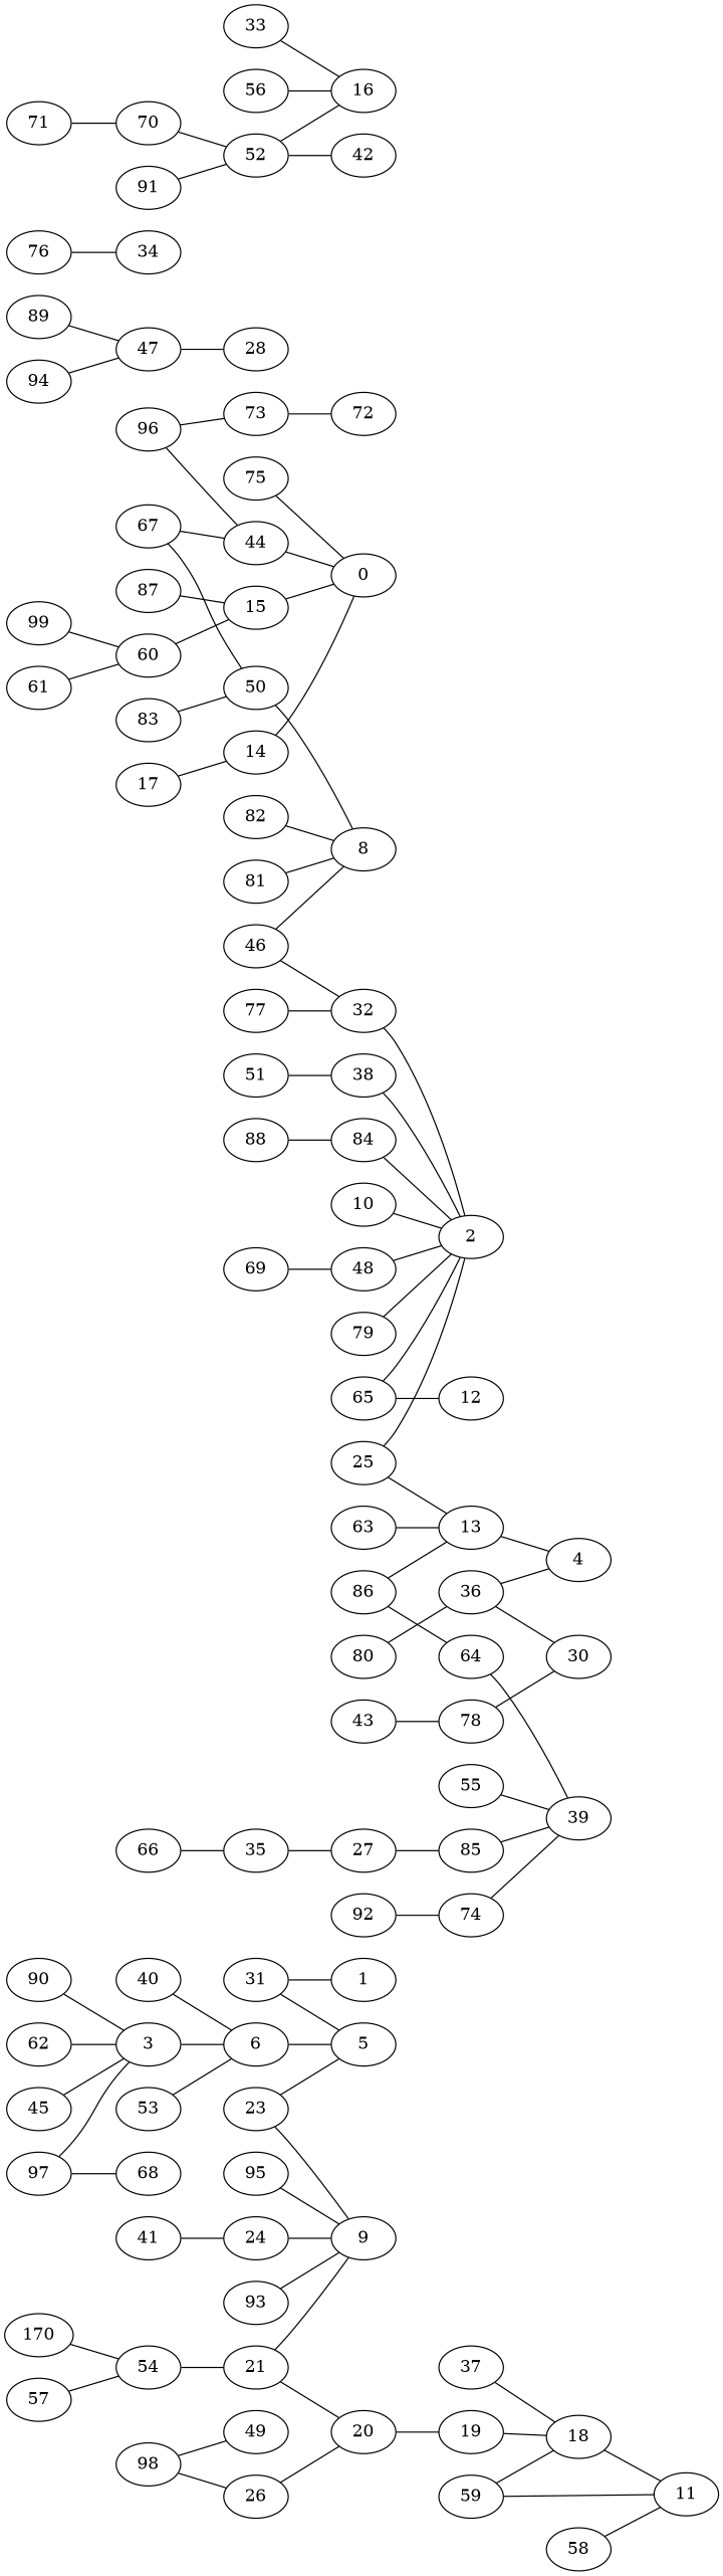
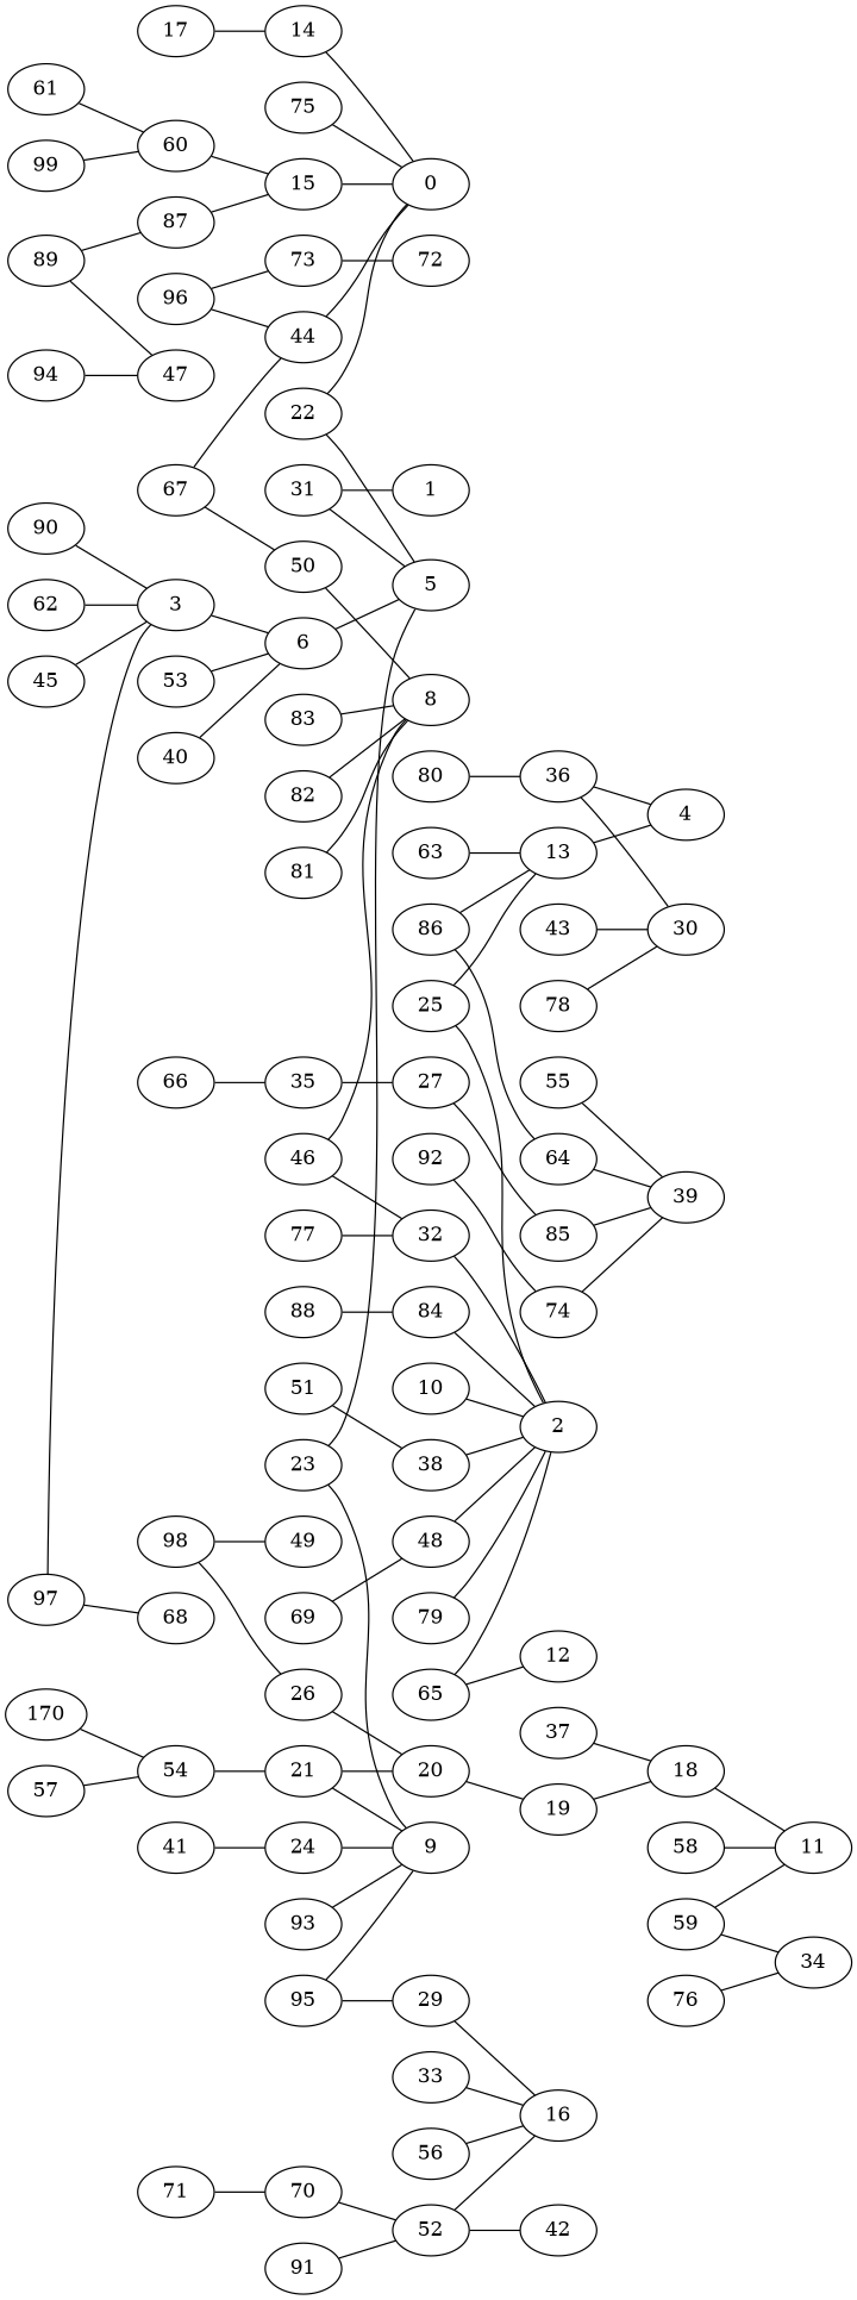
  strict graph {
    rankdir=LR
    31
    1
    5
+   22
    0
    44
    96
    73
    72
    67
    50
    8
    83
    46
    32
    2
    38
    51
    25
    13
    4
    86
    64
    39
    55
    85
    74
    92
    36
    30
    43
    78
    80
    27
    35
    66
    63
    84
    88
    10
    65
    12
    48
    69
    79
    77
    82
    81
    75
    15
    87
    89
    47
-   28
    94
    60
    99
    61
    14
    17
    23
    9
    21
    20
    19
    54
    n67 [label=170]
    57
    18
    11
    59
    34
    76
    58
    37
    26
    98
    49
    95
+   29
    16
    52
    42
    70
    71
    91
    33
    56
    24
    41
    93
    6
    n93 [label=3]
    97
    68
    90
    62
    45
    53
    40
    31 -- 1
    31 -- 5
+   22 -- 5
+   22 -- 0
    44 -- 0
    96 -- 44
    96 -- 73
    73 -- 72
    67 -- 44
    67 -- 50
    50 -- 8
-   83 -- 50
+   83 -- 8
    46 -- 8
    46 -- 32
    32 -- 2
    38 -- 2
    51 -- 38
    25 -- 2
    25 -- 13
    13 -- 4
    86 -- 13
    86 -- 64
    64 -- 39
    55 -- 39
    85 -- 39
    74 -- 39
    92 -- 74
    36 -- 4
    36 -- 30
-   43 -- 78
+   43 -- 30
    78 -- 30
    80 -- 36
    27 -- 85
    35 -- 27
    66 -- 35
    63 -- 13
    84 -- 2
    88 -- 84
    10 -- 2
    65 -- 2
    65 -- 12
    48 -- 2
    69 -- 48
    79 -- 2
    77 -- 32
    82 -- 8
    81 -- 8
    75 -- 0
    15 -- 0
    87 -- 15
+   89 -- 87
    89 -- 47
-   47 -- 28
    94 -- 47
    60 -- 15
    99 -- 60
    61 -- 60
    14 -- 0
    17 -- 14
    23 -- 5
    23 -- 9
    21 -- 9
    21 -- 20
    20 -- 19
    19 -- 18
    54 -- 21
    n67 -- 54
    57 -- 54
    18 -- 11
    59 -- 11
-   59 -- 18
+   59 -- 34
    76 -- 34
    58 -- 11
    37 -- 18
    26 -- 20
    98 -- 26
    98 -- 49
    95 -- 9
+   95 -- 29
+   29 -- 16
    52 -- 16
    52 -- 42
    70 -- 52
    71 -- 70
    91 -- 52
    33 -- 16
    56 -- 16
    24 -- 9
    41 -- 24
    93 -- 9
    6 -- 5
    n93 -- 6
    97 -- n93
    97 -- 68
    90 -- n93
    62 -- n93
    45 -- n93
    53 -- 6
    40 -- 6
  }
